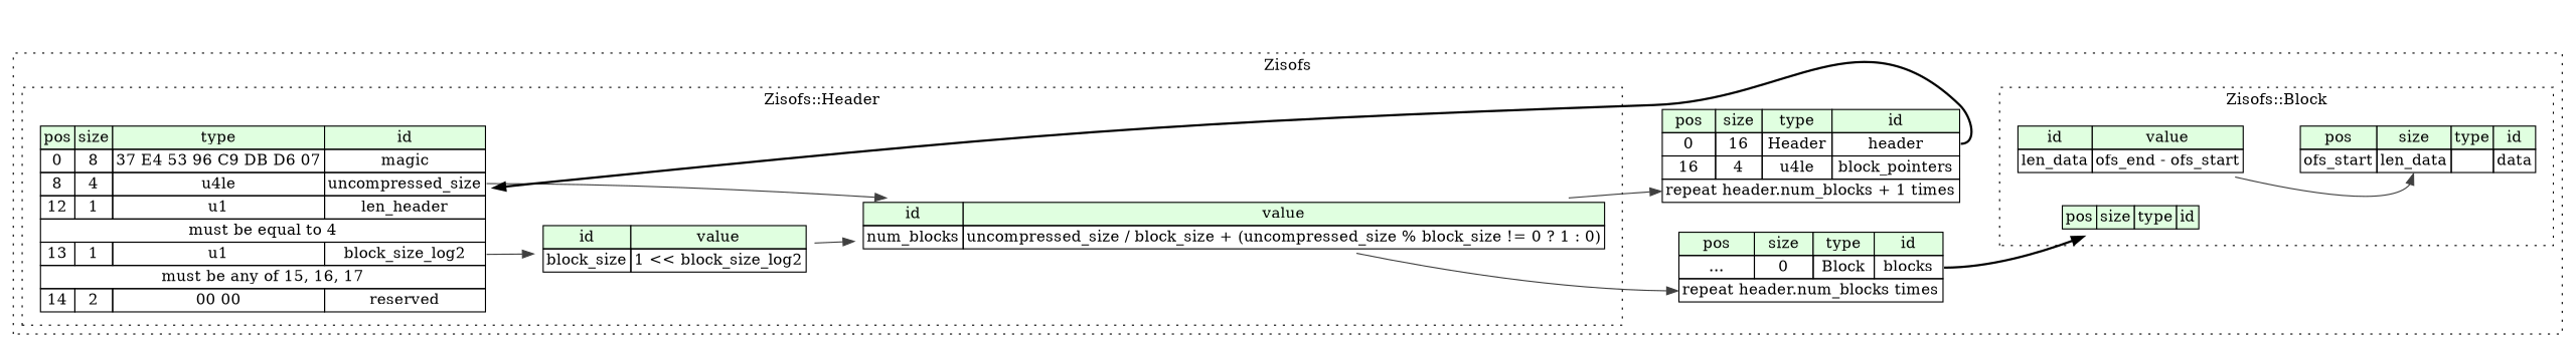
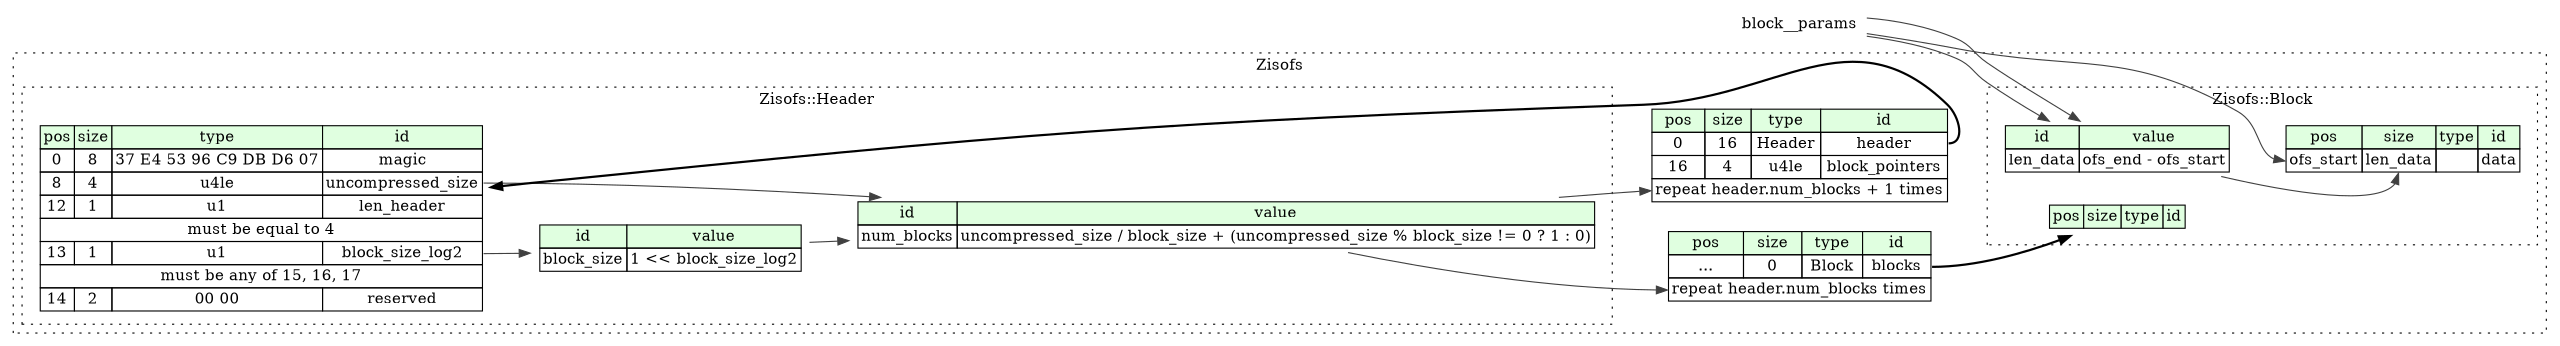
  digraph {
    rankdir=LR
    node [shape=plaintext]
    edge [color="#404040" tailport=num_blocks_type]
    n1 [label=<<TABLE BORDER="0" CELLBORDER="1" CELLSPACING="0"> 				<TR><TD BGCOLOR="#E0FFE0">pos</TD><TD BGCOLOR="#E0FFE0">size</TD><TD BGCOLOR="#E0FFE0">type</TD><TD BGCOLOR="#E0FFE0">id</TD></TR> 			</TABLE>>]
    n2 [label=<<TABLE BORDER="0" CELLBORDER="1" CELLSPACING="0"> 				<TR><TD BGCOLOR="#E0FFE0">pos</TD><TD BGCOLOR="#E0FFE0">size</TD><TD BGCOLOR="#E0FFE0">type</TD><TD BGCOLOR="#E0FFE0">id</TD></TR> 				<TR><TD PORT="data_pos">ofs_start</TD><TD PORT="data_size">len_data</TD><TD></TD><TD PORT="data_type">data</TD></TR> 			</TABLE>>]
    n3 [label=<<TABLE BORDER="0" CELLBORDER="1" CELLSPACING="0"> 				<TR><TD BGCOLOR="#E0FFE0">id</TD><TD BGCOLOR="#E0FFE0">value</TD></TR> 				<TR><TD>len_data</TD><TD>ofs_end - ofs_start</TD></TR> 			</TABLE>>]
    n4 [label=<<TABLE BORDER="0" CELLBORDER="1" CELLSPACING="0"> 				<TR><TD BGCOLOR="#E0FFE0">pos</TD><TD BGCOLOR="#E0FFE0">size</TD><TD BGCOLOR="#E0FFE0">type</TD><TD BGCOLOR="#E0FFE0">id</TD></TR> 				<TR><TD PORT="magic_pos">0</TD><TD PORT="magic_size">8</TD><TD>37 E4 53 96 C9 DB D6 07</TD><TD PORT="magic_type">magic</TD></TR> 				<TR><TD PORT="uncompressed_size_pos">8</TD><TD PORT="uncompressed_size_size">4</TD><TD>u4le</TD><TD PORT="uncompressed_size_type">uncompressed_size</TD></TR> 				<TR><TD PORT="len_header_pos">12</TD><TD PORT="len_header_size">1</TD><TD>u1</TD><TD PORT="len_header_type">len_header</TD></TR> 				<TR><TD COLSPAN="4" PORT="len_header__valid">must be equal to 4</TD></TR> 				<TR><TD PORT="block_size_log2_pos">13</TD><TD PORT="block_size_log2_size">1</TD><TD>u1</TD><TD PORT="block_size_log2_type">block_size_log2</TD></TR> 				<TR><TD COLSPAN="4" PORT="block_size_log2__valid">must be any of 15, 16, 17</TD></TR> 				<TR><TD PORT="reserved_pos">14</TD><TD PORT="reserved_size">2</TD><TD>00 00</TD><TD PORT="reserved_type">reserved</TD></TR> 			</TABLE>>]
    n5 [label=<<TABLE BORDER="0" CELLBORDER="1" CELLSPACING="0"> 				<TR><TD BGCOLOR="#E0FFE0">id</TD><TD BGCOLOR="#E0FFE0">value</TD></TR> 				<TR><TD>block_size</TD><TD>1 &lt;&lt; block_size_log2</TD></TR> 			</TABLE>>]
    n6 [label=<<TABLE BORDER="0" CELLBORDER="1" CELLSPACING="0"> 				<TR><TD BGCOLOR="#E0FFE0">id</TD><TD BGCOLOR="#E0FFE0">value</TD></TR> 				<TR><TD>num_blocks</TD><TD>uncompressed_size / block_size + (uncompressed_size % block_size != 0 ? 1 : 0)</TD></TR> 			</TABLE>>]
    n7 [label=<<TABLE BORDER="0" CELLBORDER="1" CELLSPACING="0"> 			<TR><TD BGCOLOR="#E0FFE0">pos</TD><TD BGCOLOR="#E0FFE0">size</TD><TD BGCOLOR="#E0FFE0">type</TD><TD BGCOLOR="#E0FFE0">id</TD></TR> 			<TR><TD PORT="header_pos">0</TD><TD PORT="header_size">16</TD><TD>Header</TD><TD PORT="header_type">header</TD></TR> 			<TR><TD PORT="block_pointers_pos">16</TD><TD PORT="block_pointers_size">4</TD><TD>u4le</TD><TD PORT="block_pointers_type">block_pointers</TD></TR> 			<TR><TD COLSPAN="4" PORT="block_pointers__repeat">repeat header.num_blocks + 1 times</TD></TR> 		</TABLE>>]
    n8 [label=<<TABLE BORDER="0" CELLBORDER="1" CELLSPACING="0"> 			<TR><TD BGCOLOR="#E0FFE0">pos</TD><TD BGCOLOR="#E0FFE0">size</TD><TD BGCOLOR="#E0FFE0">type</TD><TD BGCOLOR="#E0FFE0">id</TD></TR> 			<TR><TD PORT="blocks_pos">...</TD><TD PORT="blocks_size">0</TD><TD>Block</TD><TD PORT="blocks_type">blocks</TD></TR> 			<TR><TD COLSPAN="4" PORT="blocks__repeat">repeat header.num_blocks times</TD></TR> 		</TABLE>>]
+   block__params
    subgraph cluster_1 {
      label=Zisofs
      style=dotted
      n7
      n8
      subgraph cluster_2 {
        label="Zisofs::Block"
        style=dotted
        n1
        n2
        n3
      }
      subgraph cluster_3 {
        label="Zisofs::Header"
        style=dotted
        n4
        n5
        n6
      }
    }
    n3 -> n2 [headport=data_size tailport=len_data_type]
    n4 -> n5 [tailport=block_size_log2_type]
    n4 -> n6 [tailport=uncompressed_size_type]
    n5 -> n6 [tailport=block_size_type]
    n6 -> n7 [headport=block_pointers__repeat]
    n6 -> n8 [headport=blocks__repeat]
    n7 -> n4 [style=bold tailport=header_type color=""]
    n8 -> n1 [style=bold tailport=blocks_type color=""]
+   block__params -> n2 [headport=data_pos tailport=ofs_start_type]
+   block__params -> n3 [tailport=ofs_end_type]
+   block__params -> n3 [tailport=ofs_start_type]
  }
